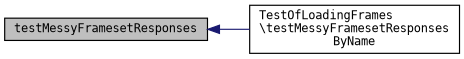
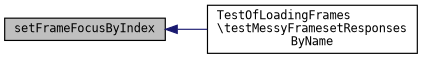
  digraph {
    rankdir=LR
    fontname="DejaVu Sans Mono"
    node [color=black fontname="DejaVu Sans Mono" fontsize=10 shape=record style=filled]
-   n1 [fillcolor=grey75 fontcolor=black height=0.2 label=testMessyFramesetResponses width=0.4]
+   n1 [fillcolor=grey75 fontcolor=black height=0.2 label=setFrameFocusByIndex width=0.4]
    n2 [fillcolor=white height=0.2 label="TestOfLoadingFrames\l\\testMessyFramesetResponses\lByName" width=0.4]
    n1 -> n2 [color=midnightblue dir=back fontname="DejaVu Sans Mono" fontsize=10 labelfontname=Helvetica labelfontsize=10 style=solid]
  }
